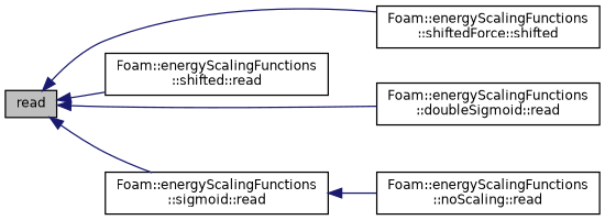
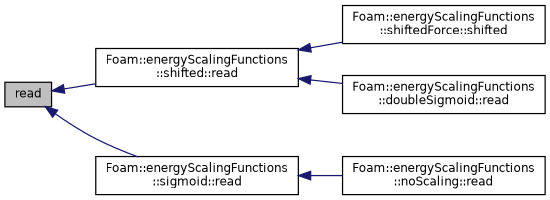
  digraph {
    rankdir=LR
    node [color=black fontname=Helvetica fontsize=10 shape=record]
    edge [color=midnightblue dir=back fontname=Helvetica fontsize=10 labelfontname=Helvetica labelfontsize=10 style=solid]
    n1 [fillcolor=grey75 fontcolor=black height=0.2 label=read style=filled width=0.4]
    n2 [height=0.2 label="Foam::energyScalingFunctions\l::shifted::read" width=0.4]
    n3 [height=0.2 label="Foam::energyScalingFunctions\l::shiftedForce::shifted" width=0.4]
    n4 [height=0.2 label="Foam::energyScalingFunctions\l::sigmoid::read" width=0.4]
    n5 [height=0.2 label="Foam::energyScalingFunctions\l::doubleSigmoid::read" width=0.4]
    n6 [height=0.2 label="Foam::energyScalingFunctions\l::noScaling::read" width=0.4]
    n1 -> n2
-   n1 -> n3
+   n2 -> n3
    n1 -> n4
-   n1 -> n5
+   n2 -> n5
    n4 -> n6
  }
